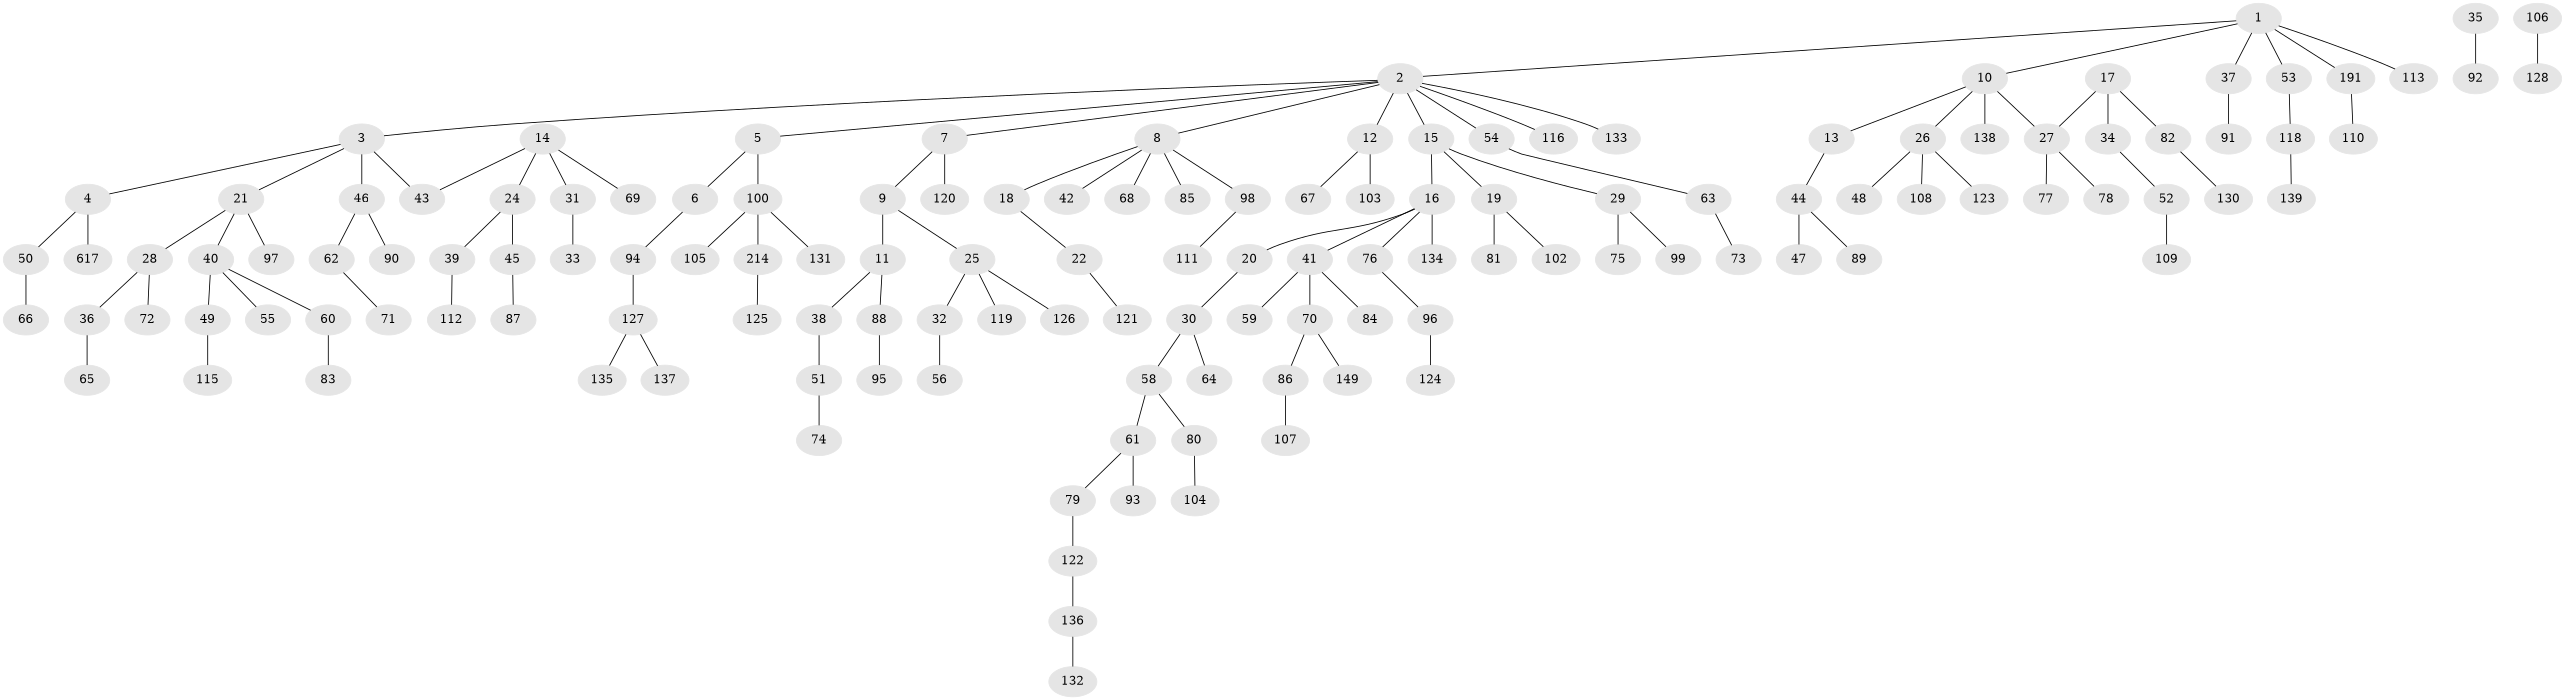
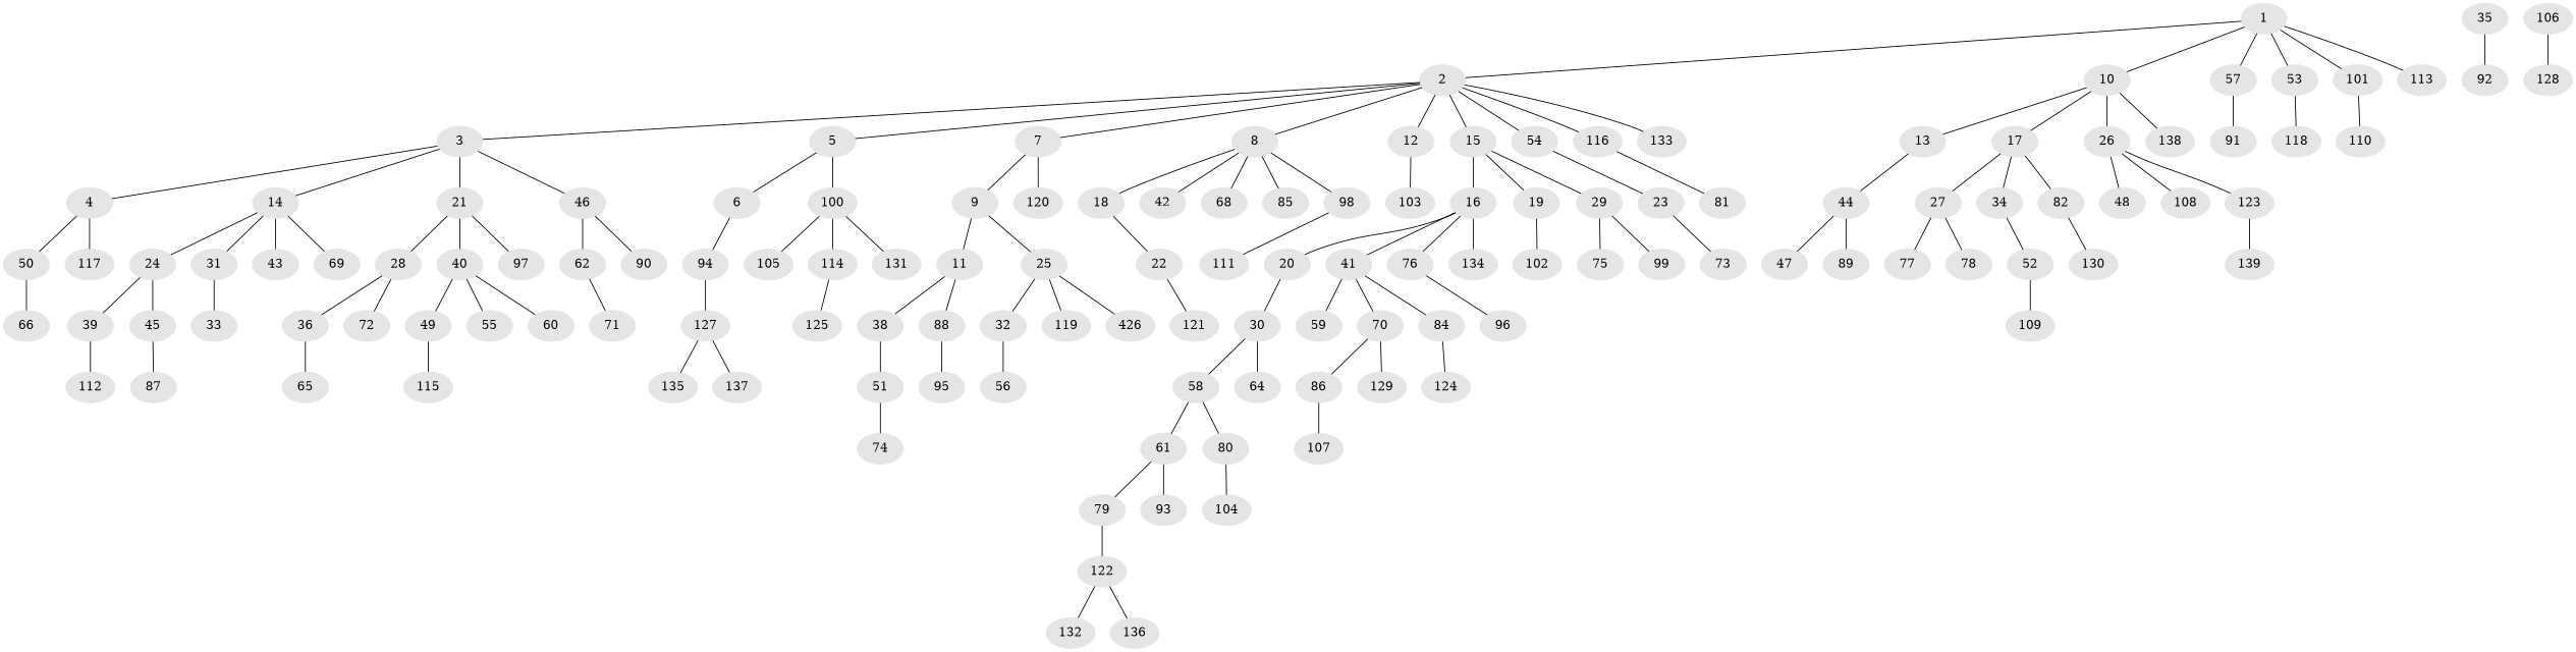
  graph {
    node [color=gray90 style=filled]
    1
    2
    10
-   37
+   37 [label=57]
    53
-   101 [label=191]
+   101
    113
    3
    5
    7
    8
    12
    15
    54
    116
    133
    13
    17
    26
    138
    91
    118
    110
    4
    14
    21
    46
    6
    100
    9
    120
    18
    42
    68
    85
    98
-   67
    103
    16
    19
    29
-   63
+   63 [label=23]
    50
-   117 [label=617]
+   117
    24
    31
    43
    69
    28
    40
    97
    62
    90
    66
    94
    105
-   114 [label=214]
+   114
    131
    127
    11
    25
    22
    111
    38
    88
    32
    119
-   126
+   126 [label=426]
    44
    27
    34
    82
    48
    108
    123
    51
    95
    47
    89
    39
    45
    33
    20
    41
    76
    134
    81
    102
    75
    99
    30
    59
    70
    84
    96
    77
    78
    52
    130
    121
    58
    64
    36
    72
    49
    55
    60
    35
    92
    106
    128
    112
    87
    56
    139
    65
    61
    80
    109
    74
    115
-   83
    86
-   129 [label=149]
+   129
    71
    73
    79
    93
    104
    122
    107
    124
    132
    136
    135
    137
    125
    1 -- 2
    1 -- 10
    1 -- 37
    1 -- 53
    1 -- 101
    1 -- 113
    2 -- 3
    2 -- 5
    2 -- 7
    2 -- 8
    2 -- 12
    2 -- 15
    2 -- 54
    2 -- 116
    2 -- 133
    10 -- 13
-   10 -- 27
+   10 -- 17
    10 -- 26
    10 -- 138
    37 -- 91
    53 -- 118
    101 -- 110
    3 -- 4
-   3 -- 43
+   3 -- 14
    3 -- 21
    3 -- 46
    5 -- 6
    5 -- 100
    7 -- 9
    7 -- 120
    8 -- 18
    8 -- 42
    8 -- 68
    8 -- 85
    8 -- 98
-   12 -- 67
    12 -- 103
    15 -- 16
    15 -- 19
    15 -- 29
    54 -- 63
    13 -- 44
    17 -- 27
    17 -- 34
    17 -- 82
    26 -- 48
    26 -- 108
    26 -- 123
    4 -- 50
    4 -- 117
    14 -- 24
    14 -- 31
    14 -- 43
    14 -- 69
    21 -- 28
    21 -- 40
    21 -- 97
    46 -- 62
    46 -- 90
    6 -- 94
    100 -- 105
    100 -- 114
    100 -- 131
    9 -- 11
    9 -- 25
    18 -- 22
    98 -- 111
    16 -- 20
    16 -- 41
    16 -- 76
    16 -- 134
-   19 -- 81
+   116 -- 81
    19 -- 102
    29 -- 75
    29 -- 99
    63 -- 73
    50 -- 66
    24 -- 39
    24 -- 45
    31 -- 33
    28 -- 36
    28 -- 72
    40 -- 49
    40 -- 55
    40 -- 60
    62 -- 71
    94 -- 127
    114 -- 125
    127 -- 135
    127 -- 137
    11 -- 38
    11 -- 88
    25 -- 32
    25 -- 119
    25 -- 126
    22 -- 121
    38 -- 51
    88 -- 95
    32 -- 56
    44 -- 47
    44 -- 89
    27 -- 77
    27 -- 78
    34 -- 52
    82 -- 130
-   118 -- 139
+   123 -- 139
    51 -- 74
    39 -- 112
    45 -- 87
    20 -- 30
    41 -- 59
    41 -- 70
    41 -- 84
    76 -- 96
    30 -- 58
    30 -- 64
    70 -- 86
    70 -- 129
-   96 -- 124
+   84 -- 124
    52 -- 109
    58 -- 61
    58 -- 80
    36 -- 65
    49 -- 115
-   60 -- 83
    35 -- 92
    106 -- 128
    61 -- 79
    61 -- 93
    80 -- 104
    86 -- 107
    79 -- 122
-   136 -- 132
+   122 -- 132
    122 -- 136
  }
